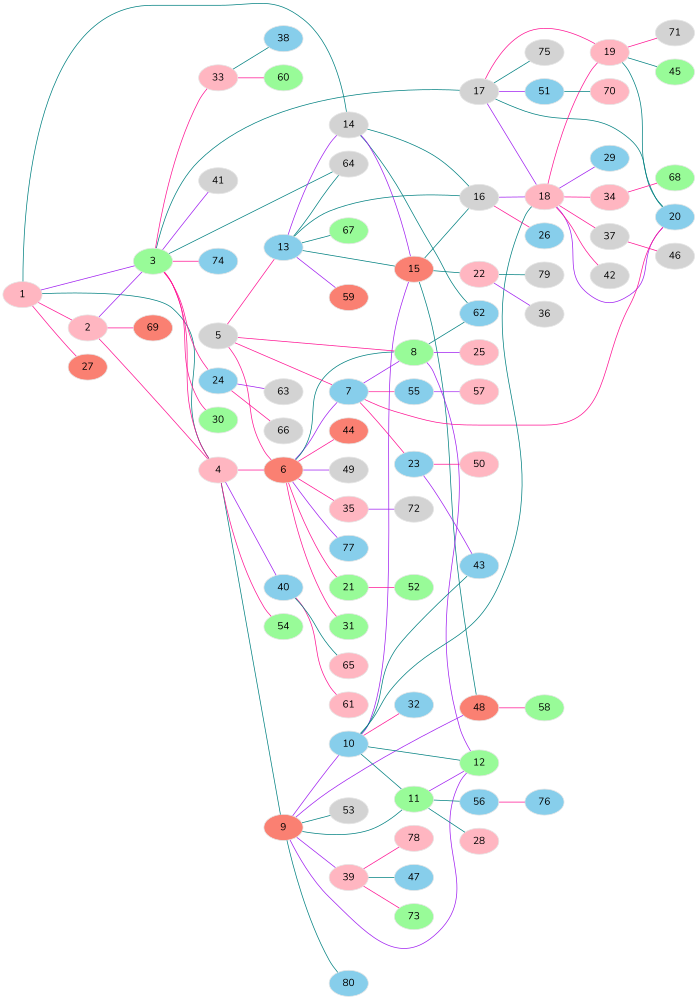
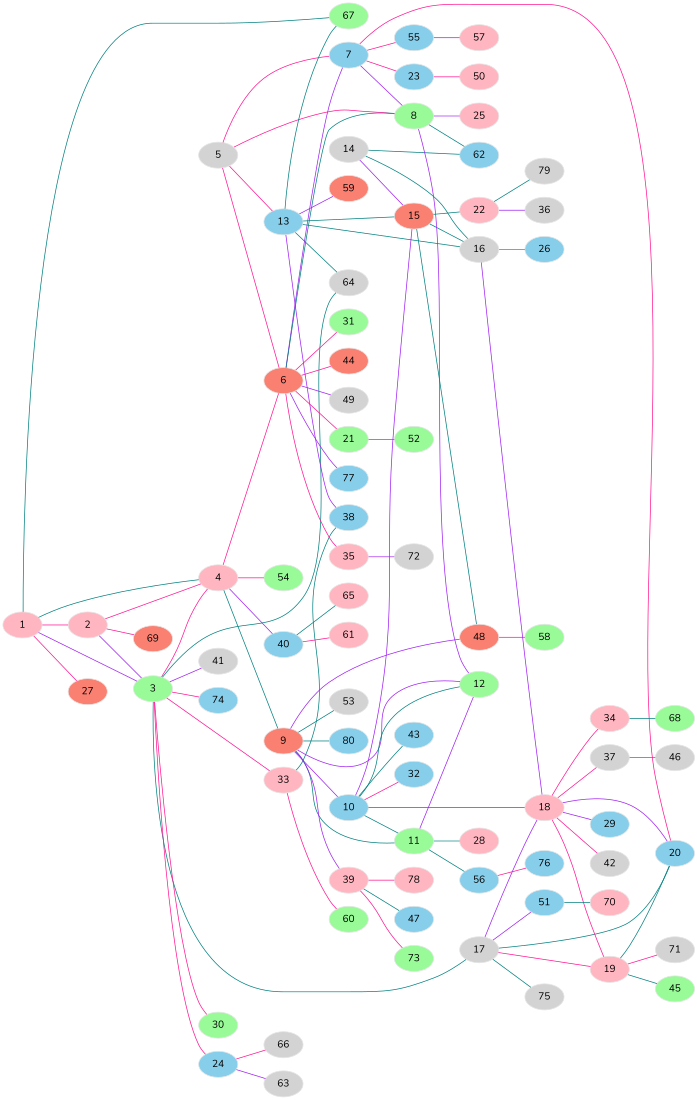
  graph {
    fontname=Nunito
    rankdir=LR
    node [color=gray90 fillcolor=skyblue fontname=Nunito style=filled]
    edge [color=deeppink fontname=Nunito]
    1 [fillcolor=lightpink]
    2 [fillcolor=lightpink]
    3 [fillcolor=palegreen]
    4 [fillcolor=lightpink]
    14 [fillcolor=lightgrey]
    27 [fillcolor=salmon]
    69 [fillcolor=salmon]
    17 [fillcolor=lightgrey]
    24
    30 [fillcolor=palegreen]
    33 [fillcolor=lightpink]
    41 [fillcolor=lightgrey]
    64 [fillcolor=lightgrey]
    74
    6 [fillcolor=salmon]
    9 [fillcolor=salmon]
    40
    54 [fillcolor=palegreen]
    62
    15 [fillcolor=salmon]
    16 [fillcolor=lightgrey]
    20
    18 [fillcolor=lightpink]
    19 [fillcolor=lightpink]
    51
    75 [fillcolor=lightgrey]
    63 [fillcolor=lightgrey]
    66 [fillcolor=lightgrey]
    38
    60 [fillcolor=palegreen]
    7
    8 [fillcolor=palegreen]
    21 [fillcolor=palegreen]
    31 [fillcolor=palegreen]
    35 [fillcolor=lightpink]
    44 [fillcolor=salmon]
    49 [fillcolor=lightgrey]
    77
    12 [fillcolor=palegreen]
    10
    11 [fillcolor=palegreen]
    39 [fillcolor=lightpink]
    48 [fillcolor=salmon]
    53 [fillcolor=lightgrey]
    80
    61 [fillcolor=lightpink]
    65 [fillcolor=lightpink]
    5 [fillcolor=lightgrey]
    13
    23
    55
    25 [fillcolor=lightpink]
    59 [fillcolor=salmon]
    67 [fillcolor=palegreen]
    52 [fillcolor=palegreen]
    72 [fillcolor=lightgrey]
    43
    50 [fillcolor=lightpink]
    57 [fillcolor=lightpink]
    32
    28 [fillcolor=lightpink]
    56
    47
    73 [fillcolor=palegreen]
    78 [fillcolor=lightpink]
    58 [fillcolor=palegreen]
    22 [fillcolor=lightpink]
    29
    34 [fillcolor=lightpink]
    37 [fillcolor=lightgrey]
    42 [fillcolor=lightgrey]
    76
    26
    36 [fillcolor=lightgrey]
    79 [fillcolor=lightgrey]
    45 [fillcolor=palegreen]
    71 [fillcolor=lightgrey]
    70 [fillcolor=lightpink]
    68 [fillcolor=palegreen]
    46 [fillcolor=lightgrey]
    1 -- 2
    1 -- 3 [color=purple]
    1 -- 4 [color=teal]
-   1 -- 14 [color=teal]
+   1 -- 67 [color=teal]
    1 -- 27
    2 -- 3 [color=purple]
    2 -- 4
    2 -- 69
    3 -- 4
    3 -- 17 [color=teal]
    3 -- 24
    3 -- 30
    3 -- 33
    3 -- 41 [color=purple]
    3 -- 64 [color=teal]
    3 -- 74
    4 -- 6
    4 -- 9 [color=teal]
    4 -- 40 [color=purple]
    4 -- 54
    14 -- 62 [color=teal]
    14 -- 15 [color=purple]
    14 -- 16 [color=teal]
    17 -- 20 [color=teal]
    17 -- 18 [color=purple]
    17 -- 19
    17 -- 51 [color=purple]
    17 -- 75 [color=teal]
    24 -- 63 [color=purple]
    24 -- 66
    33 -- 38 [color=teal]
    33 -- 60
    6 -- 7 [color=purple]
    6 -- 8 [color=teal]
    6 -- 21
    6 -- 31
    6 -- 35
    6 -- 44
    6 -- 49 [color=purple]
    6 -- 77 [color=purple]
    9 -- 12 [color=purple]
    9 -- 10 [color=purple]
    9 -- 11 [color=teal]
    9 -- 39 [color=purple]
    9 -- 48 [color=purple]
    9 -- 53 [color=teal]
    9 -- 80 [color=teal]
    40 -- 61
    40 -- 65 [color=teal]
    15 -- 16 [color=teal]
    15 -- 48 [color=teal]
    15 -- 22 [color=teal]
    16 -- 18 [color=purple]
    16 -- 26
    18 -- 20 [color=purple]
    18 -- 19
    18 -- 29 [color=purple]
    18 -- 34
    18 -- 37
    18 -- 42
    19 -- 20 [color=teal]
    19 -- 45 [color=teal]
    19 -- 71
    51 -- 70 [color=teal]
    7 -- 20
    7 -- 8 [color=purple]
    7 -- 23
    7 -- 55
    8 -- 62 [color=teal]
    8 -- 12 [color=purple]
    8 -- 25 [color=purple]
    21 -- 52
    35 -- 72 [color=purple]
    10 -- 15 [color=purple]
    10 -- 18 [color=teal]
    10 -- 12 [color=teal]
    10 -- 11 [color=teal]
    10 -- 43 [color=teal]
    10 -- 32
    11 -- 12 [color=purple]
    11 -- 28 [color=teal]
    11 -- 56 [color=teal]
    39 -- 47 [color=teal]
    39 -- 73
    39 -- 78
    48 -- 58
    5 -- 6
    5 -- 7
    5 -- 8
    5 -- 13
-   13 -- 14 [color=purple]
+   13 -- 38 [color=purple]
    13 -- 64 [color=teal]
    13 -- 15 [color=teal]
    13 -- 16 [color=teal]
    13 -- 59 [color=purple]
    13 -- 67 [color=teal]
-   23 -- 43 [color=purple]
    23 -- 50
    55 -- 57 [color=purple]
    56 -- 76
    22 -- 36 [color=purple]
    22 -- 79 [color=teal]
-   34 -- 68
+   34 -- 68 [color=teal]
    37 -- 46
  }
